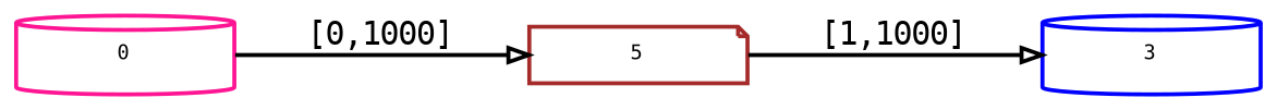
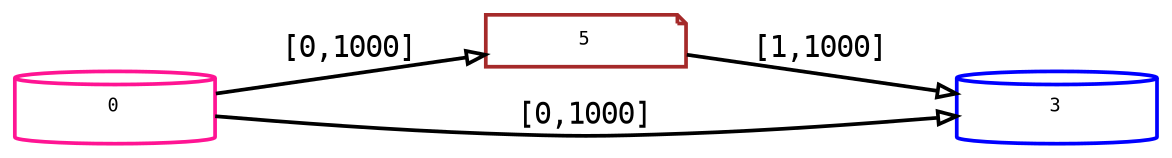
  digraph {
    fontname="DejaVu Sans Mono"
    rankdir=LR
    node [fillcolor=white fontname="DejaVu Sans Mono" fontsize=5 shape=cylinder style=filled with=.2]
    edge [arrowhead=onormal arrowsize=.5 fontname="DejaVu Sans Mono" fontsize=8]
    n1 [color=brown height=.2 label=5 shape=note]
    3 [color=blue height=.2]
    0 [color=deeppink height=.2]
    n1 -> 3 [label="[1,1000]"]
    0 -> n1 [label="[0,1000]"]
+   0 -> 3 [label="[0,1000]"]
  }
